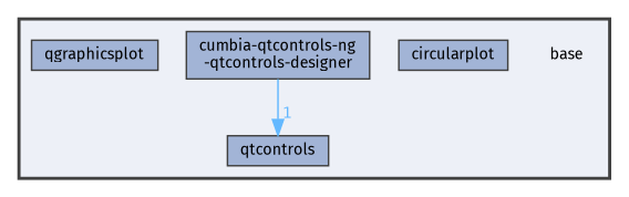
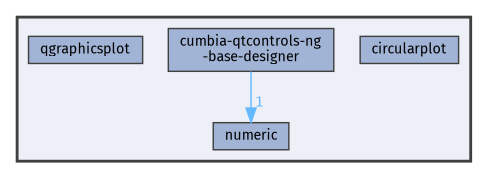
  digraph {
    compound=true
    fontname="Fira Sans"
    node [fontname="Fira Sans" fontsize=10 shape=box color=grey25 fillcolor="#a2b4d6" style=filled]
-   n1 [height=0.2 label=base shape=plaintext width=0.4 color="" fillcolor="" style=""]
    n2 [height=0.2 label=circularplot width=0.4]
-   n3 [height=0.2 label="cumbia-qtcontrols-ng\l-qtcontrols-designer" width=0.4]
-   n4 [height=0.2 label=qtcontrols width=0.4]
+   n3 [height=0.2 label="cumbia-qtcontrols-ng\l-base-designer" width=0.4]
+   n4 [height=0.2 label=numeric width=0.4]
    n5 [height=0.2 label=qgraphicsplot width=0.4]
    subgraph cluster_1 {
      bgcolor="#edf0f7"
      fontsize=10
      pencolor=grey25
      style="filled,bold"
-     n1
      n2
      n3
      n4
      n5
    }
    n3 -> n4 [color=steelblue1 fontcolor=steelblue1 fontname="Fira Sans" fontsize=10 headlabel=1 labeldistance=1.5 labelfontname=Helvetica labelfontsize=10 arrowhead=normal]
  }
